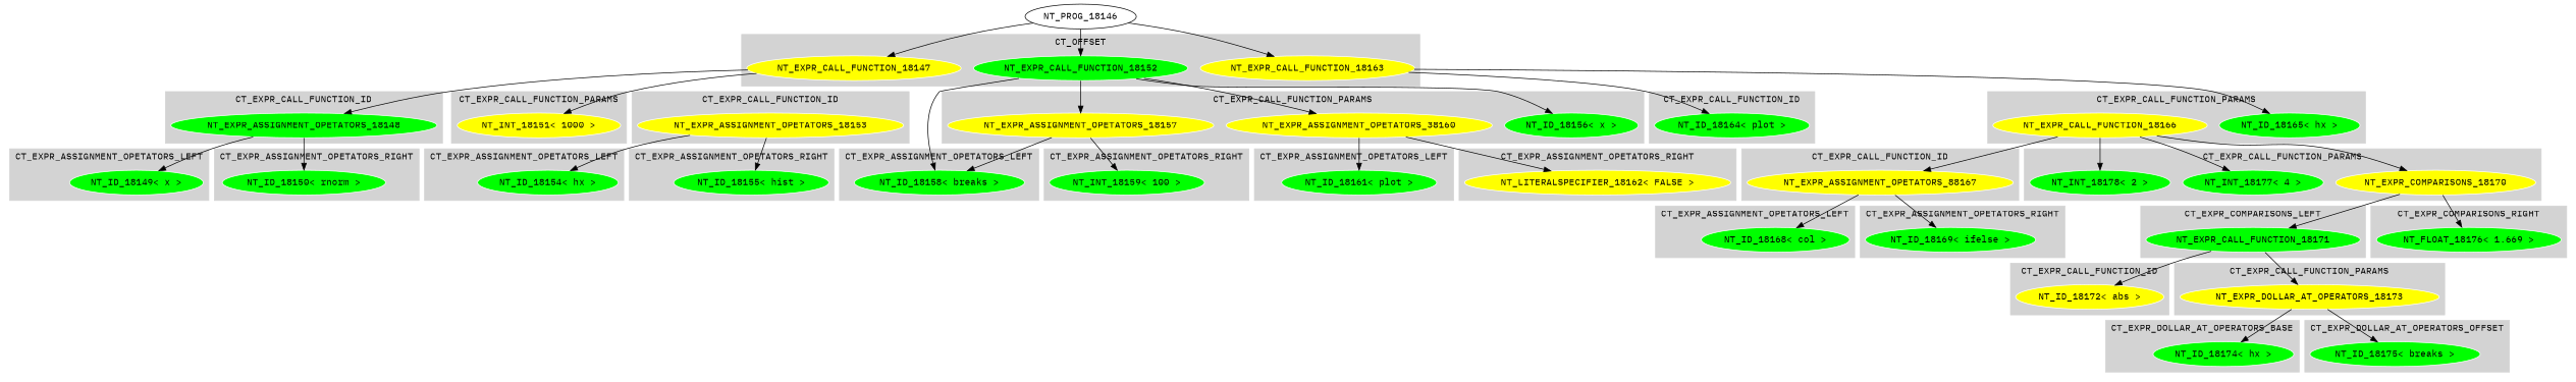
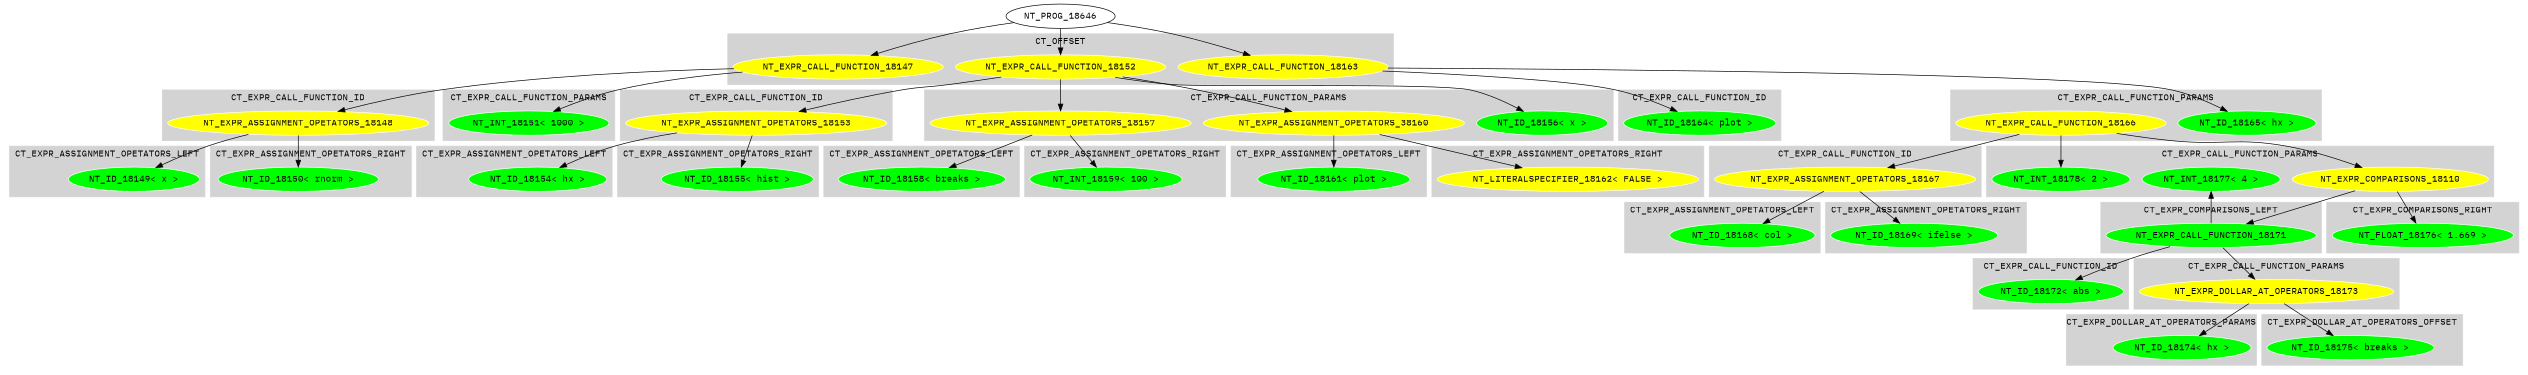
  digraph {
    fontname="IBM Plex Mono"
    node [color=white fillcolor=green fontname="IBM Plex Mono" style=filled]
    edge [fontname="IBM Plex Mono"]
    NT_EXPR_CALL_FUNCTION_18147 [fillcolor=yellow]
-   NT_EXPR_CALL_FUNCTION_18152
+   NT_EXPR_CALL_FUNCTION_18152 [fillcolor=yellow]
    NT_EXPR_CALL_FUNCTION_18163 [fillcolor=yellow]
-   NT_EXPR_ASSIGNMENT_OPETATORS_18148
-   "NT_INT_18151< 1000 >" [fillcolor=yellow]
+   NT_EXPR_ASSIGNMENT_OPETATORS_18148 [fillcolor=yellow]
+   "NT_INT_18151< 1000 >"
    "NT_ID_18149< x >"
    "NT_ID_18150< rnorm >"
    NT_EXPR_ASSIGNMENT_OPETATORS_18153 [fillcolor=yellow]
    "NT_ID_18156< x >"
    NT_EXPR_ASSIGNMENT_OPETATORS_18157 [fillcolor=yellow]
    n11 [fillcolor=yellow label=NT_EXPR_ASSIGNMENT_OPETATORS_38160]
    "NT_ID_18154< hx >"
    "NT_ID_18168< col >"
    "NT_ID_18155< hist >"
    "NT_ID_18158< breaks >"
    "NT_INT_18159< 100 >"
    "NT_ID_18161< plot >"
    "NT_LITERALSPECIFIER_18162< FALSE >" [fillcolor=yellow]
    "NT_ID_18164< plot >"
    "NT_ID_18165< hx >"
    NT_EXPR_CALL_FUNCTION_18166 [fillcolor=yellow]
-   NT_EXPR_ASSIGNMENT_OPETATORS_18167 [fillcolor=yellow label=NT_EXPR_ASSIGNMENT_OPETATORS_88167]
-   NT_EXPR_COMPARISONS_18170 [fillcolor=yellow]
+   NT_EXPR_ASSIGNMENT_OPETATORS_18167 [fillcolor=yellow]
+   NT_EXPR_COMPARISONS_18170 [fillcolor=yellow label=NT_EXPR_COMPARISONS_18110]
    "NT_INT_18177< 4 >"
    "NT_INT_18178< 2 >"
    "NT_ID_18169< ifelse >"
    NT_EXPR_CALL_FUNCTION_18171
    "NT_FLOAT_18176< 1.669 >"
-   "NT_ID_18172< abs >" [fillcolor=yellow]
+   "NT_ID_18172< abs >"
    NT_EXPR_DOLLAR_AT_OPERATORS_18173 [fillcolor=yellow]
    "NT_ID_18174< hx >"
    "NT_ID_18175< breaks >"
-   NT_PROG_18146 [color="" fillcolor="" style=""]
+   NT_PROG_18146 [label=NT_PROG_18646 color="" fillcolor="" style=""]
    subgraph cluster_1 {
      color=lightgrey
      label=CT_OFFSET
      style=filled
      NT_EXPR_CALL_FUNCTION_18147
      NT_EXPR_CALL_FUNCTION_18152
      NT_EXPR_CALL_FUNCTION_18163
    }
    subgraph cluster_2 {
      color=lightgrey
      label=CT_EXPR_CALL_FUNCTION_ID
      style=filled
      NT_EXPR_ASSIGNMENT_OPETATORS_18148
    }
    subgraph cluster_3 {
      color=lightgrey
      label=CT_EXPR_CALL_FUNCTION_PARAMS
      style=filled
      "NT_INT_18151< 1000 >"
    }
    subgraph cluster_4 {
      color=lightgrey
      label=CT_EXPR_ASSIGNMENT_OPETATORS_LEFT
      style=filled
      "NT_ID_18149< x >"
    }
    subgraph cluster_5 {
      color=lightgrey
      label=CT_EXPR_ASSIGNMENT_OPETATORS_RIGHT
      style=filled
      "NT_ID_18150< rnorm >"
    }
    subgraph cluster_6 {
      color=lightgrey
      label=CT_EXPR_CALL_FUNCTION_ID
      style=filled
      NT_EXPR_ASSIGNMENT_OPETATORS_18153
    }
    subgraph cluster_7 {
      color=lightgrey
      label=CT_EXPR_CALL_FUNCTION_PARAMS
      style=filled
      "NT_ID_18156< x >"
      NT_EXPR_ASSIGNMENT_OPETATORS_18157
      n11
    }
    subgraph cluster_8 {
      color=lightgrey
      label=CT_EXPR_ASSIGNMENT_OPETATORS_LEFT
      style=filled
      "NT_ID_18154< hx >"
    }
    subgraph cluster_9 {
      color=lightgrey
      label=CT_EXPR_ASSIGNMENT_OPETATORS_LEFT
      style=filled
      "NT_ID_18168< col >"
    }
    subgraph cluster_10 {
      color=lightgrey
      label=CT_EXPR_ASSIGNMENT_OPETATORS_RIGHT
      style=filled
      "NT_ID_18155< hist >"
    }
    subgraph cluster_11 {
      color=lightgrey
      label=CT_EXPR_ASSIGNMENT_OPETATORS_LEFT
      style=filled
      "NT_ID_18158< breaks >"
    }
    subgraph cluster_12 {
      color=lightgrey
      label=CT_EXPR_ASSIGNMENT_OPETATORS_RIGHT
      style=filled
      "NT_INT_18159< 100 >"
    }
    subgraph cluster_13 {
      color=lightgrey
      label=CT_EXPR_ASSIGNMENT_OPETATORS_LEFT
      style=filled
      "NT_ID_18161< plot >"
    }
    subgraph cluster_14 {
      color=lightgrey
      label=CT_EXPR_ASSIGNMENT_OPETATORS_RIGHT
      style=filled
      "NT_LITERALSPECIFIER_18162< FALSE >"
    }
    subgraph cluster_15 {
      color=lightgrey
      label=CT_EXPR_CALL_FUNCTION_ID
      style=filled
      "NT_ID_18164< plot >"
    }
    subgraph cluster_16 {
      color=lightgrey
      label=CT_EXPR_CALL_FUNCTION_PARAMS
      style=filled
      "NT_ID_18165< hx >"
      NT_EXPR_CALL_FUNCTION_18166
    }
    subgraph cluster_17 {
      color=lightgrey
      label=CT_EXPR_CALL_FUNCTION_ID
      style=filled
      NT_EXPR_ASSIGNMENT_OPETATORS_18167
    }
    subgraph cluster_18 {
      color=lightgrey
      label=CT_EXPR_CALL_FUNCTION_PARAMS
      style=filled
      NT_EXPR_COMPARISONS_18170
      "NT_INT_18177< 4 >"
      "NT_INT_18178< 2 >"
    }
    subgraph cluster_19 {
      color=lightgrey
      label=CT_EXPR_ASSIGNMENT_OPETATORS_RIGHT
      style=filled
      "NT_ID_18169< ifelse >"
    }
    subgraph cluster_20 {
      color=lightgrey
      label=CT_EXPR_COMPARISONS_LEFT
      style=filled
      NT_EXPR_CALL_FUNCTION_18171
    }
    subgraph cluster_21 {
      color=lightgrey
      label=CT_EXPR_COMPARISONS_RIGHT
      style=filled
      "NT_FLOAT_18176< 1.669 >"
    }
    subgraph cluster_22 {
      color=lightgrey
      label=CT_EXPR_CALL_FUNCTION_ID
      style=filled
      "NT_ID_18172< abs >"
    }
    subgraph cluster_23 {
      color=lightgrey
      label=CT_EXPR_CALL_FUNCTION_PARAMS
      style=filled
      NT_EXPR_DOLLAR_AT_OPERATORS_18173
    }
    subgraph cluster_24 {
      color=lightgrey
-     label=CT_EXPR_DOLLAR_AT_OPERATORS_BASE
+     label=CT_EXPR_DOLLAR_AT_OPERATORS_PARAMS
      style=filled
      "NT_ID_18174< hx >"
    }
    subgraph cluster_25 {
      color=lightgrey
      label=CT_EXPR_DOLLAR_AT_OPERATORS_OFFSET
      style=filled
      "NT_ID_18175< breaks >"
    }
    NT_EXPR_CALL_FUNCTION_18147 -> NT_EXPR_ASSIGNMENT_OPETATORS_18148
    NT_EXPR_CALL_FUNCTION_18147 -> "NT_INT_18151< 1000 >"
-   NT_EXPR_CALL_FUNCTION_18152 -> "NT_ID_18158< breaks >"
+   NT_EXPR_CALL_FUNCTION_18152 -> NT_EXPR_ASSIGNMENT_OPETATORS_18153
    NT_EXPR_CALL_FUNCTION_18152 -> "NT_ID_18156< x >"
    NT_EXPR_CALL_FUNCTION_18152 -> NT_EXPR_ASSIGNMENT_OPETATORS_18157
    NT_EXPR_CALL_FUNCTION_18152 -> n11
    NT_EXPR_CALL_FUNCTION_18163 -> "NT_ID_18164< plot >"
    NT_EXPR_CALL_FUNCTION_18163 -> "NT_ID_18165< hx >"
    NT_EXPR_ASSIGNMENT_OPETATORS_18148 -> "NT_ID_18149< x >"
    NT_EXPR_ASSIGNMENT_OPETATORS_18148 -> "NT_ID_18150< rnorm >"
    NT_EXPR_ASSIGNMENT_OPETATORS_18153 -> "NT_ID_18154< hx >"
    NT_EXPR_ASSIGNMENT_OPETATORS_18153 -> "NT_ID_18155< hist >"
    NT_EXPR_ASSIGNMENT_OPETATORS_18157 -> "NT_ID_18158< breaks >"
    NT_EXPR_ASSIGNMENT_OPETATORS_18157 -> "NT_INT_18159< 100 >"
    n11 -> "NT_ID_18161< plot >"
    n11 -> "NT_LITERALSPECIFIER_18162< FALSE >"
    NT_EXPR_CALL_FUNCTION_18166 -> NT_EXPR_ASSIGNMENT_OPETATORS_18167
    NT_EXPR_CALL_FUNCTION_18166 -> NT_EXPR_COMPARISONS_18170
-   NT_EXPR_CALL_FUNCTION_18166 -> "NT_INT_18177< 4 >"
+   NT_EXPR_CALL_FUNCTION_18171 -> "NT_INT_18177< 4 >"
    NT_EXPR_CALL_FUNCTION_18166 -> "NT_INT_18178< 2 >"
    NT_EXPR_ASSIGNMENT_OPETATORS_18167 -> "NT_ID_18168< col >"
    NT_EXPR_ASSIGNMENT_OPETATORS_18167 -> "NT_ID_18169< ifelse >"
    NT_EXPR_COMPARISONS_18170 -> NT_EXPR_CALL_FUNCTION_18171
    NT_EXPR_COMPARISONS_18170 -> "NT_FLOAT_18176< 1.669 >"
    NT_EXPR_CALL_FUNCTION_18171 -> "NT_ID_18172< abs >"
    NT_EXPR_CALL_FUNCTION_18171 -> NT_EXPR_DOLLAR_AT_OPERATORS_18173
    NT_EXPR_DOLLAR_AT_OPERATORS_18173 -> "NT_ID_18174< hx >"
    NT_EXPR_DOLLAR_AT_OPERATORS_18173 -> "NT_ID_18175< breaks >"
    NT_PROG_18146 -> NT_EXPR_CALL_FUNCTION_18147
    NT_PROG_18146 -> NT_EXPR_CALL_FUNCTION_18152
    NT_PROG_18146 -> NT_EXPR_CALL_FUNCTION_18163
  }
